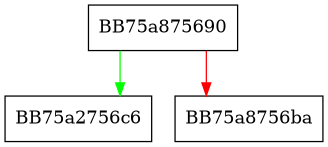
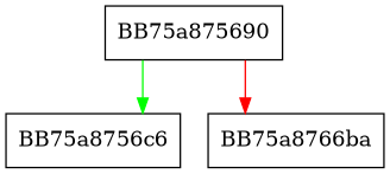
  digraph {
    splines=ortho
    node [shape=box]
    BB75a875690
-   BB75a8756c6 [label=BB75a2756c6]
-   BB75a8756ba
+   BB75a8756c6
+   BB75a8756ba [label=BB75a8766ba]
    BB75a875690 -> BB75a8756c6 [color=green]
    BB75a875690 -> BB75a8756ba [color=red]
  }
